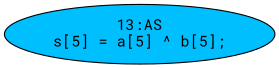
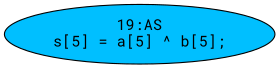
  strict digraph {
    fontname="Roboto Mono"
-   n1 [ast="<pyverilog.vparser.ast.Assign object at 0x7f2c9edf8c10>" def_var="['s']" fillcolor=deepskyblue label="13:AS\ns[5] = a[5] ^ b[5];" statements="[]" style=filled typ=Assign use_var="['a', 'b']" fontname="Roboto Mono"]
+   n1 [ast="<pyverilog.vparser.ast.Assign object at 0x7f2c9edf8c10>" def_var="['s']" fillcolor=deepskyblue label="19:AS\ns[5] = a[5] ^ b[5];" statements="[]" style=filled typ=Assign use_var="['a', 'b']" fontname="Roboto Mono"]
  }
